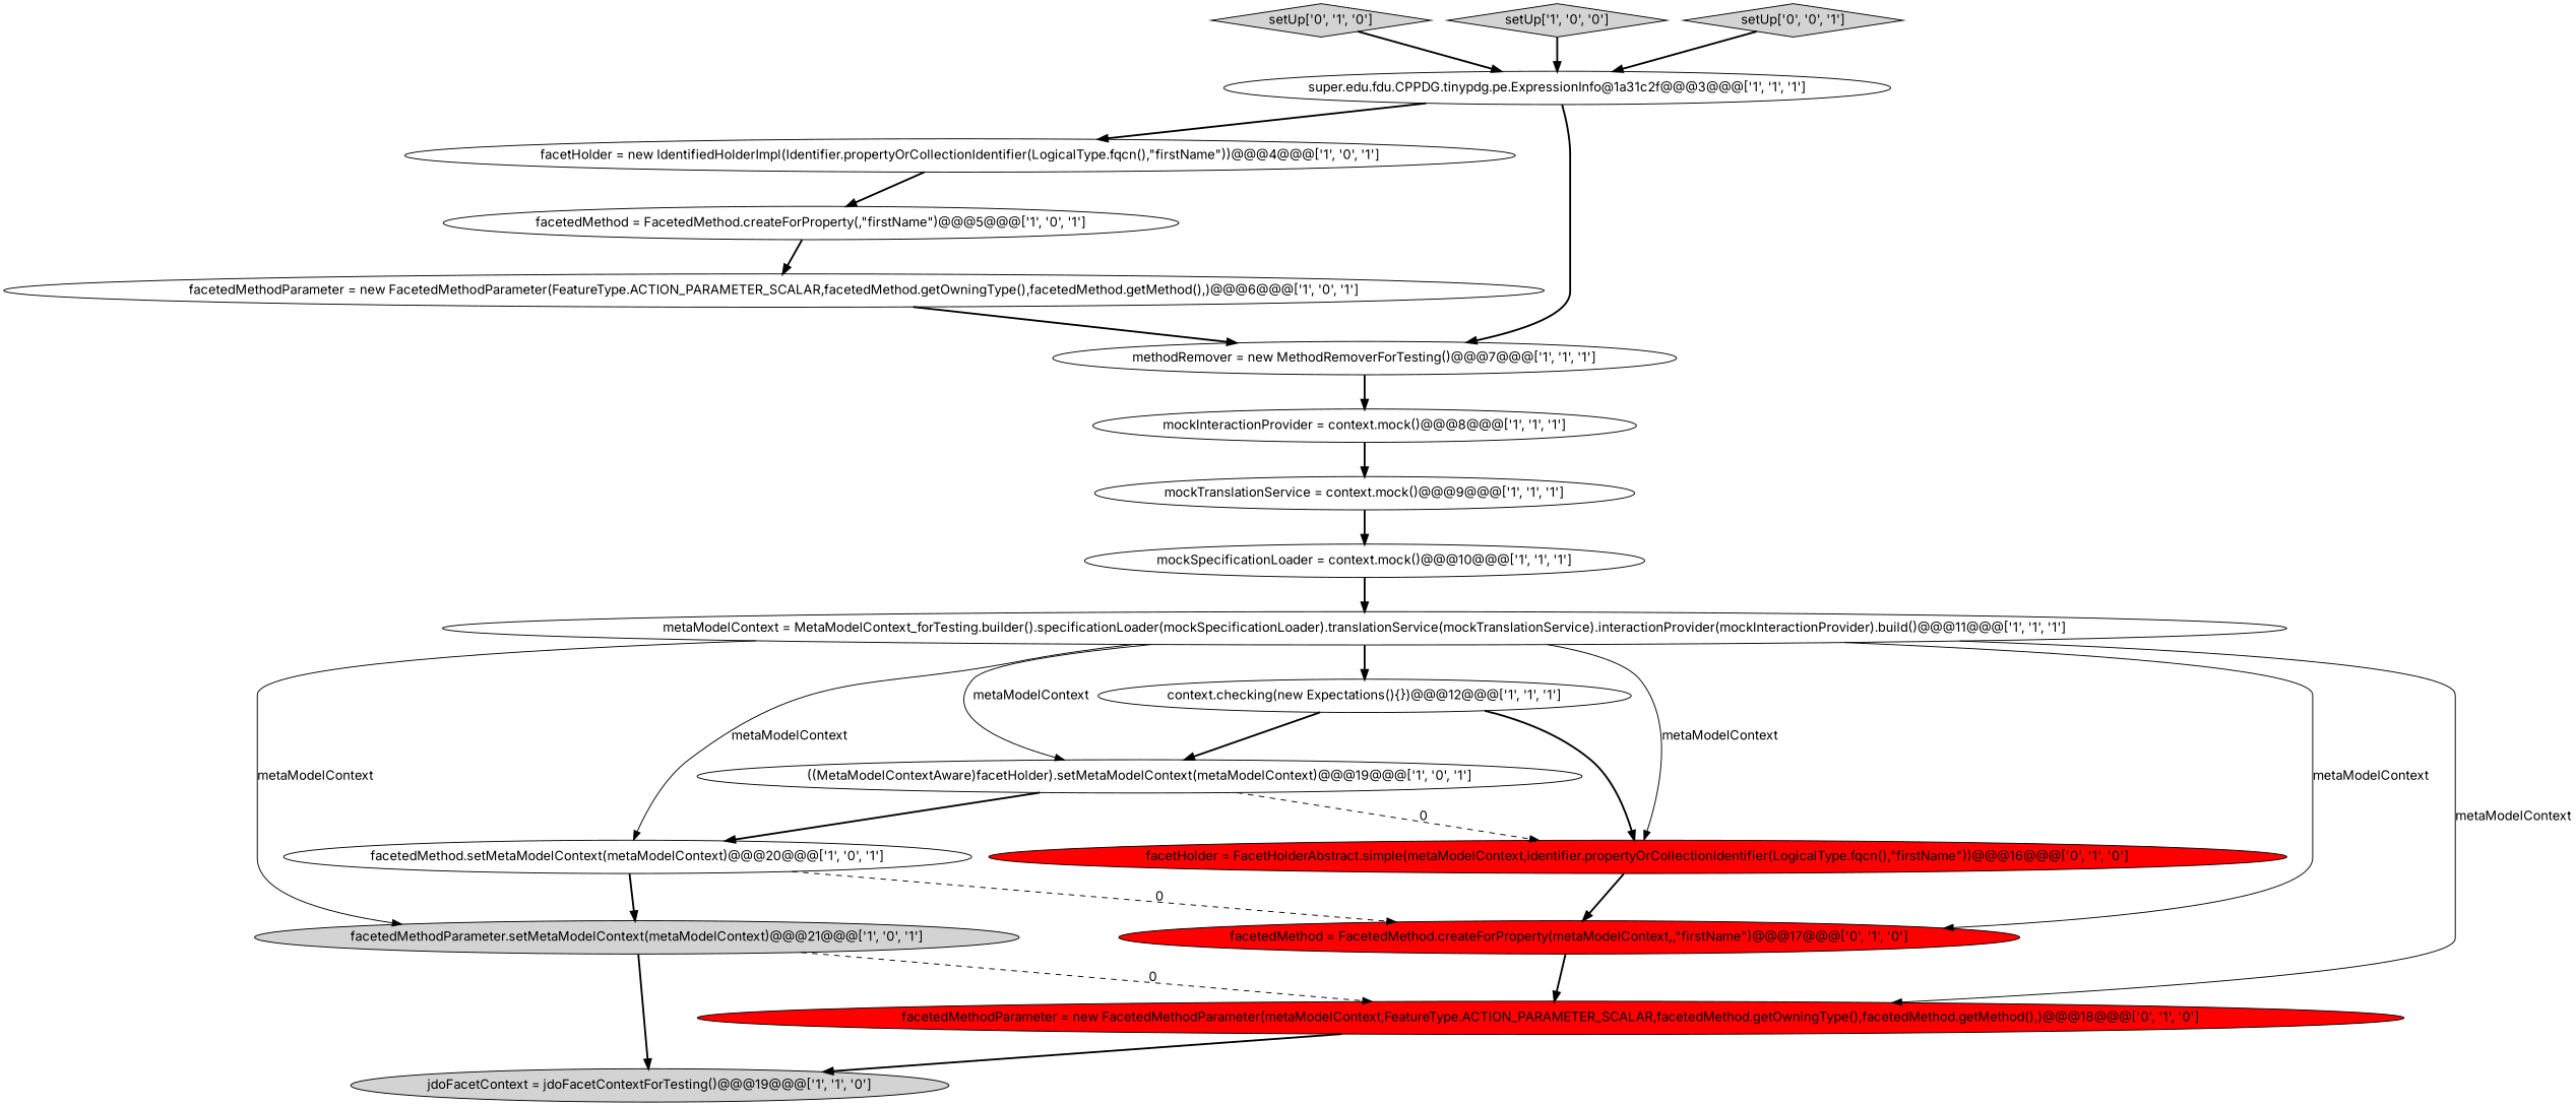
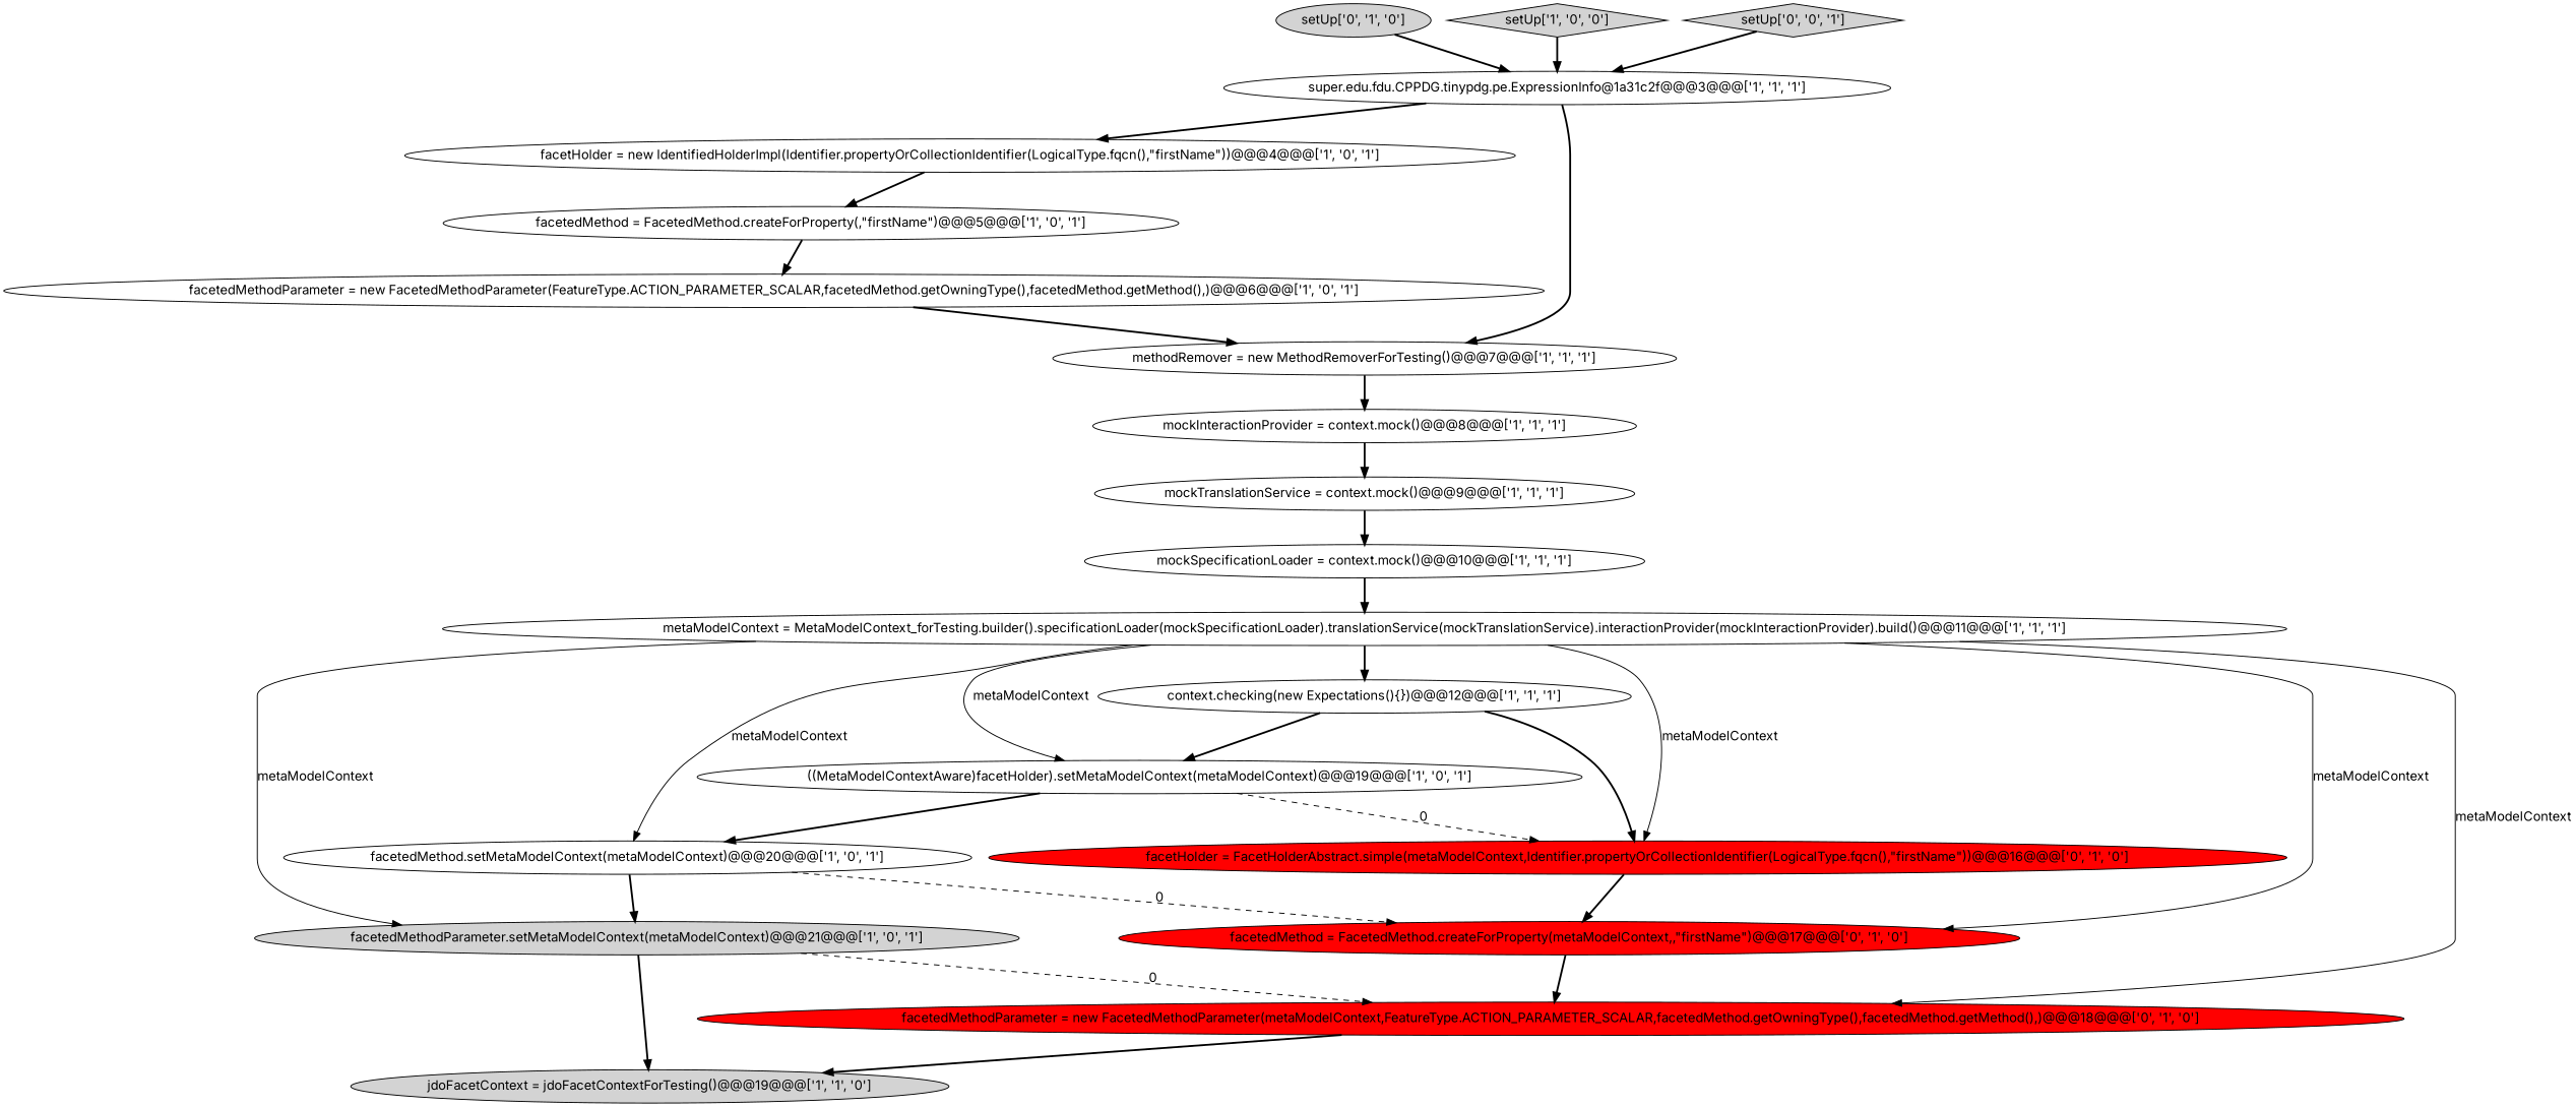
  digraph {
    fontname=Inter
    node [fillcolor=white shape=ellipse style=filled fontname=Inter]
    edge [style=bold fontname=Inter]
    n1 [label="mockInteractionProvider = context.mock()@@@8@@@['1', '1', '1']"]
    n2 [label="mockTranslationService = context.mock()@@@9@@@['1', '1', '1']"]
    n3 [label="mockSpecificationLoader = context.mock()@@@10@@@['1', '1', '1']"]
    n4 [label="facetedMethod = FacetedMethod.createForProperty(,\"firstName\")@@@5@@@['1', '0', '1']"]
    n5 [label="facetedMethodParameter = new FacetedMethodParameter(FeatureType.ACTION_PARAMETER_SCALAR,facetedMethod.getOwningType(),facetedMethod.getMethod(),)@@@6@@@['1', '0', '1']"]
    n6 [fillcolor=red label="facetHolder = FacetHolderAbstract.simple(metaModelContext,Identifier.propertyOrCollectionIdentifier(LogicalType.fqcn(),\"firstName\"))@@@16@@@['0', '1', '0']"]
    n7 [fillcolor=red label="facetedMethod = FacetedMethod.createForProperty(metaModelContext,,\"firstName\")@@@17@@@['0', '1', '0']"]
    n8 [label="methodRemover = new MethodRemoverForTesting()@@@7@@@['1', '1', '1']"]
    n9 [fillcolor=lightgray label="jdoFacetContext = jdoFacetContextForTesting()@@@19@@@['1', '1', '0']"]
    n10 [label="metaModelContext = MetaModelContext_forTesting.builder().specificationLoader(mockSpecificationLoader).translationService(mockTranslationService).interactionProvider(mockInteractionProvider).build()@@@11@@@['1', '1', '1']"]
    n11 [label="facetedMethod.setMetaModelContext(metaModelContext)@@@20@@@['1', '0', '1']"]
    n12 [fillcolor=lightgray label="facetedMethodParameter.setMetaModelContext(metaModelContext)@@@21@@@['1', '0', '1']"]
    n13 [label="((MetaModelContextAware)facetHolder).setMetaModelContext(metaModelContext)@@@19@@@['1', '0', '1']"]
    n14 [label="context.checking(new Expectations(){})@@@12@@@['1', '1', '1']"]
    n15 [fillcolor=red label="facetedMethodParameter = new FacetedMethodParameter(metaModelContext,FeatureType.ACTION_PARAMETER_SCALAR,facetedMethod.getOwningType(),facetedMethod.getMethod(),)@@@18@@@['0', '1', '0']"]
-   n16 [fillcolor=lightgray label="setUp['0', '1', '0']" shape=diamond]
+   n16 [fillcolor=lightgray label="setUp['0', '1', '0']"]
    n17 [label="super.edu.fdu.CPPDG.tinypdg.pe.ExpressionInfo@1a31c2f@@@3@@@['1', '1', '1']"]
    n18 [fillcolor=lightgray label="setUp['1', '0', '0']" shape=diamond]
    n19 [fillcolor=lightgray label="setUp['0', '0', '1']" shape=diamond]
    n20 [label="facetHolder = new IdentifiedHolderImpl(Identifier.propertyOrCollectionIdentifier(LogicalType.fqcn(),\"firstName\"))@@@4@@@['1', '0', '1']"]
    n1 -> n2
    n2 -> n3
    n3 -> n10
    n4 -> n5
    n5 -> n8
    n6 -> n7
    n7 -> n15
    n8 -> n1
    n10 -> n6 [label=metaModelContext style=solid]
    n10 -> n7 [label=metaModelContext style=solid]
    n10 -> n11 [label=metaModelContext style=solid]
    n10 -> n12 [label=metaModelContext style=solid]
    n10 -> n13 [label=metaModelContext style=solid]
    n10 -> n14
    n10 -> n15 [label=metaModelContext style=solid]
    n11 -> n7 [label=0 style=dashed]
    n11 -> n12
    n12 -> n9
    n12 -> n15 [label=0 style=dashed]
    n13 -> n6 [label=0 style=dashed]
    n13 -> n11
    n14 -> n6
    n14 -> n13
    n15 -> n9
    n16 -> n17
    n17 -> n8
    n17 -> n20
    n18 -> n17
    n19 -> n17
    n20 -> n4
  }
